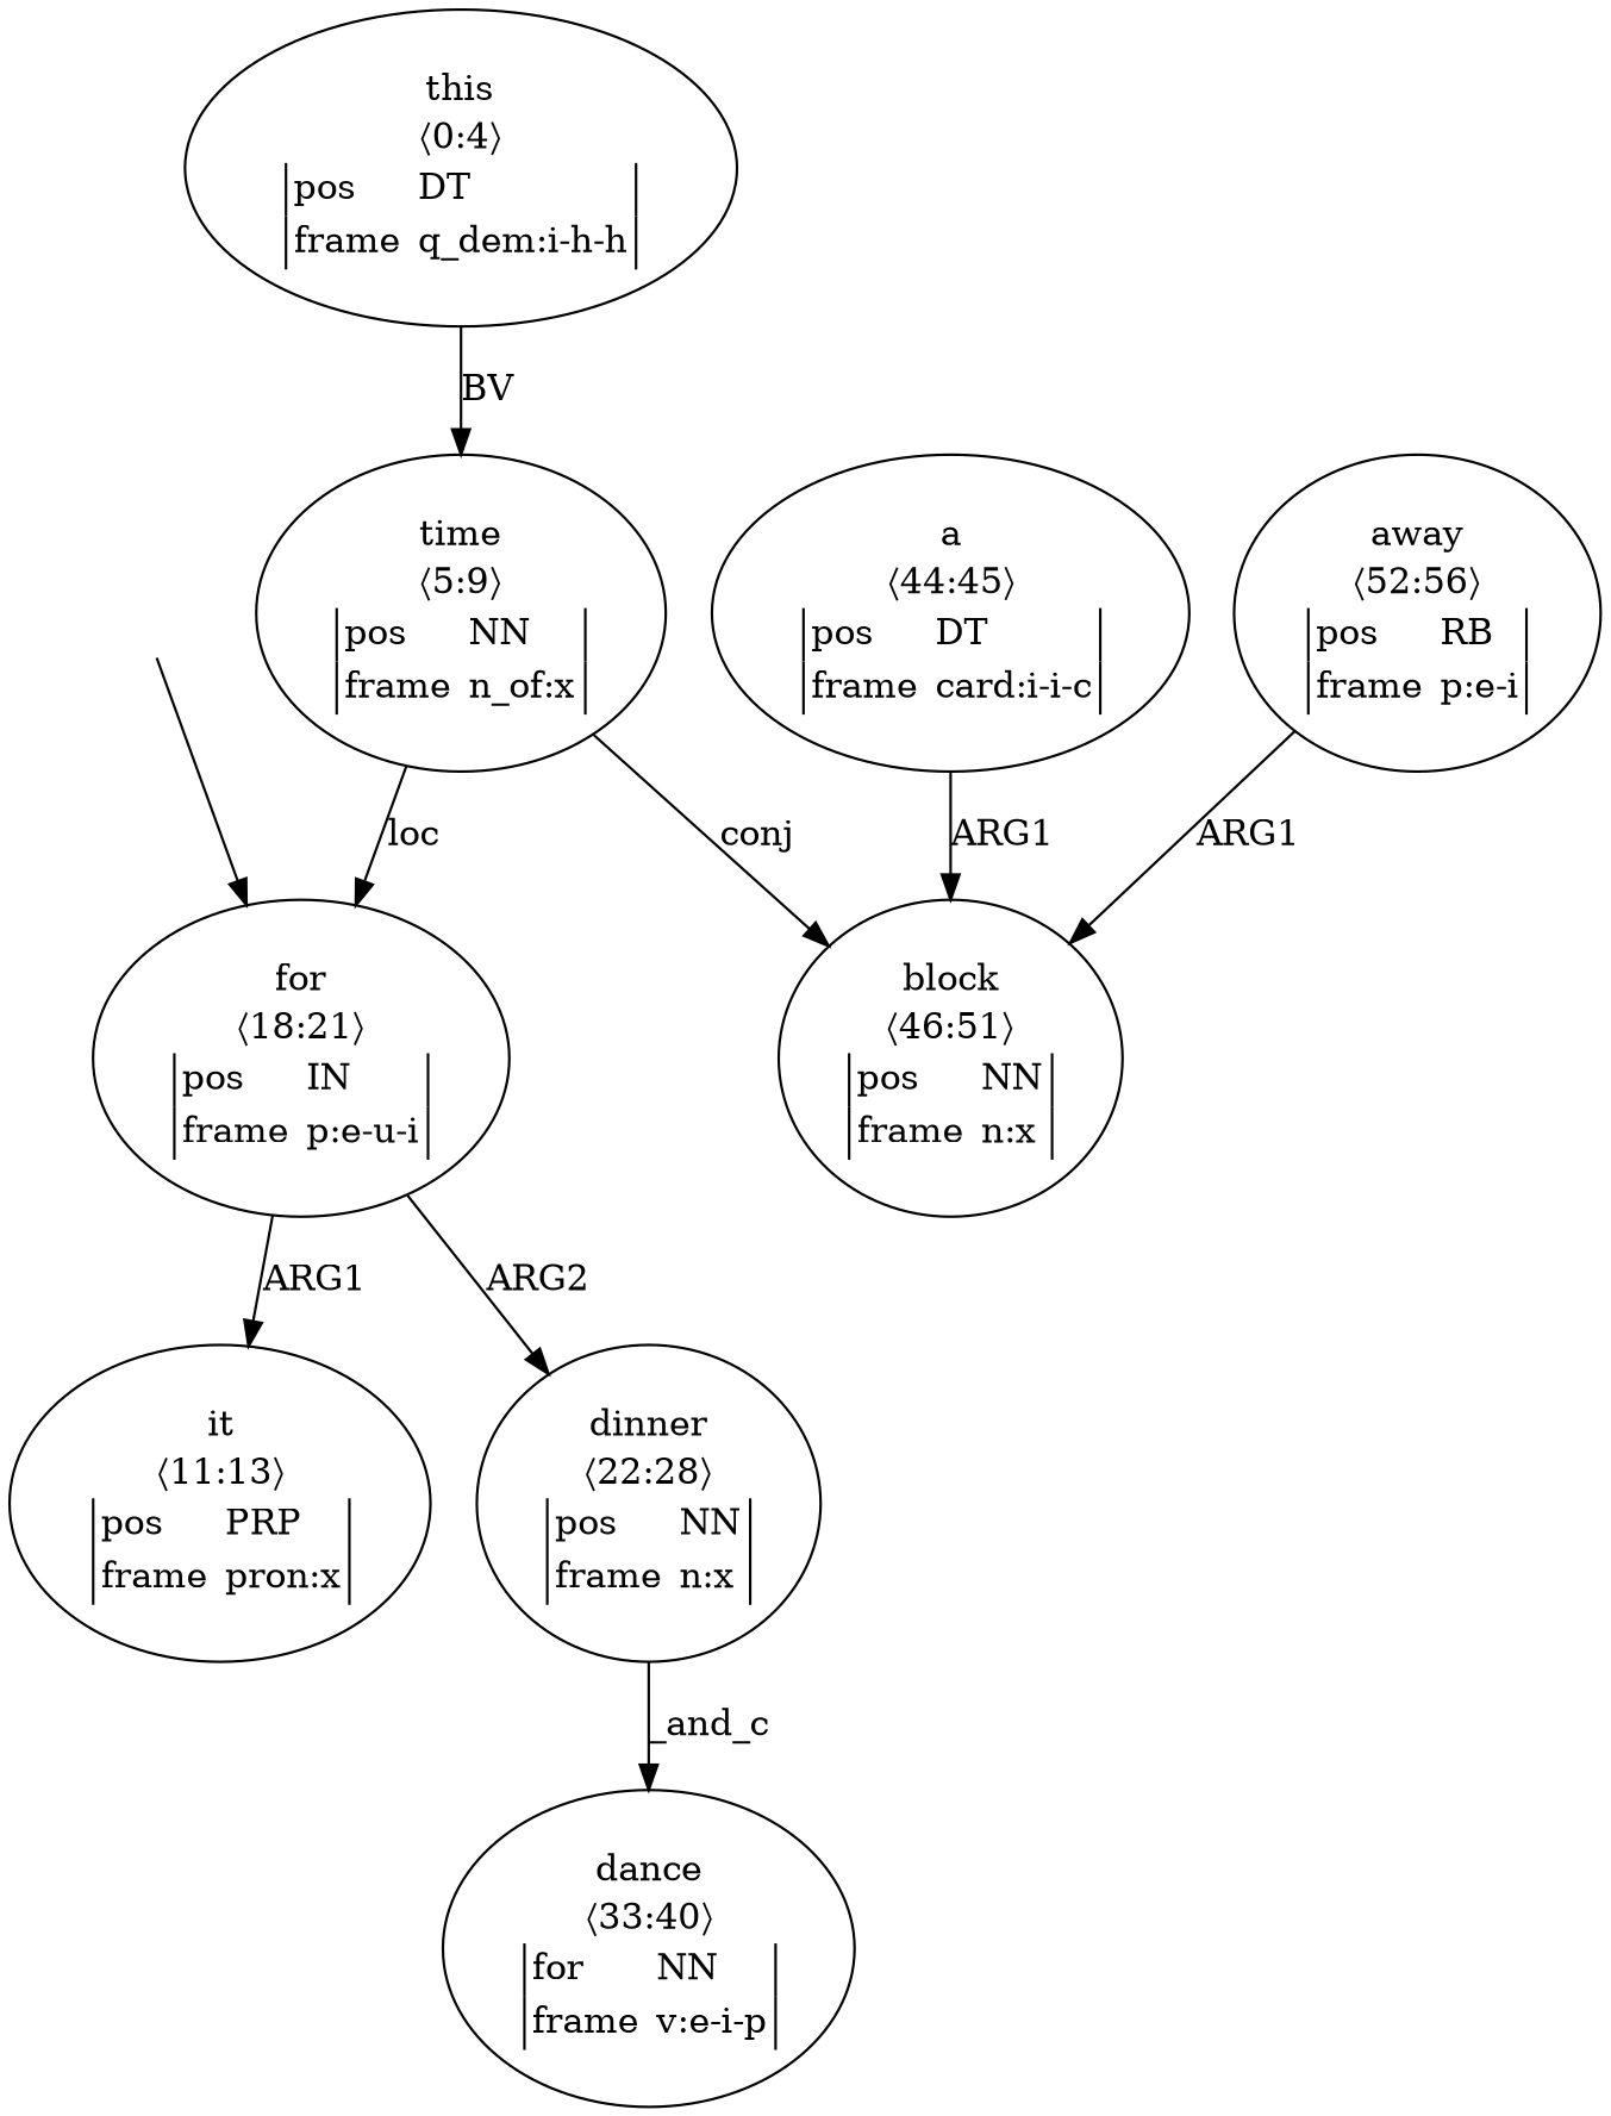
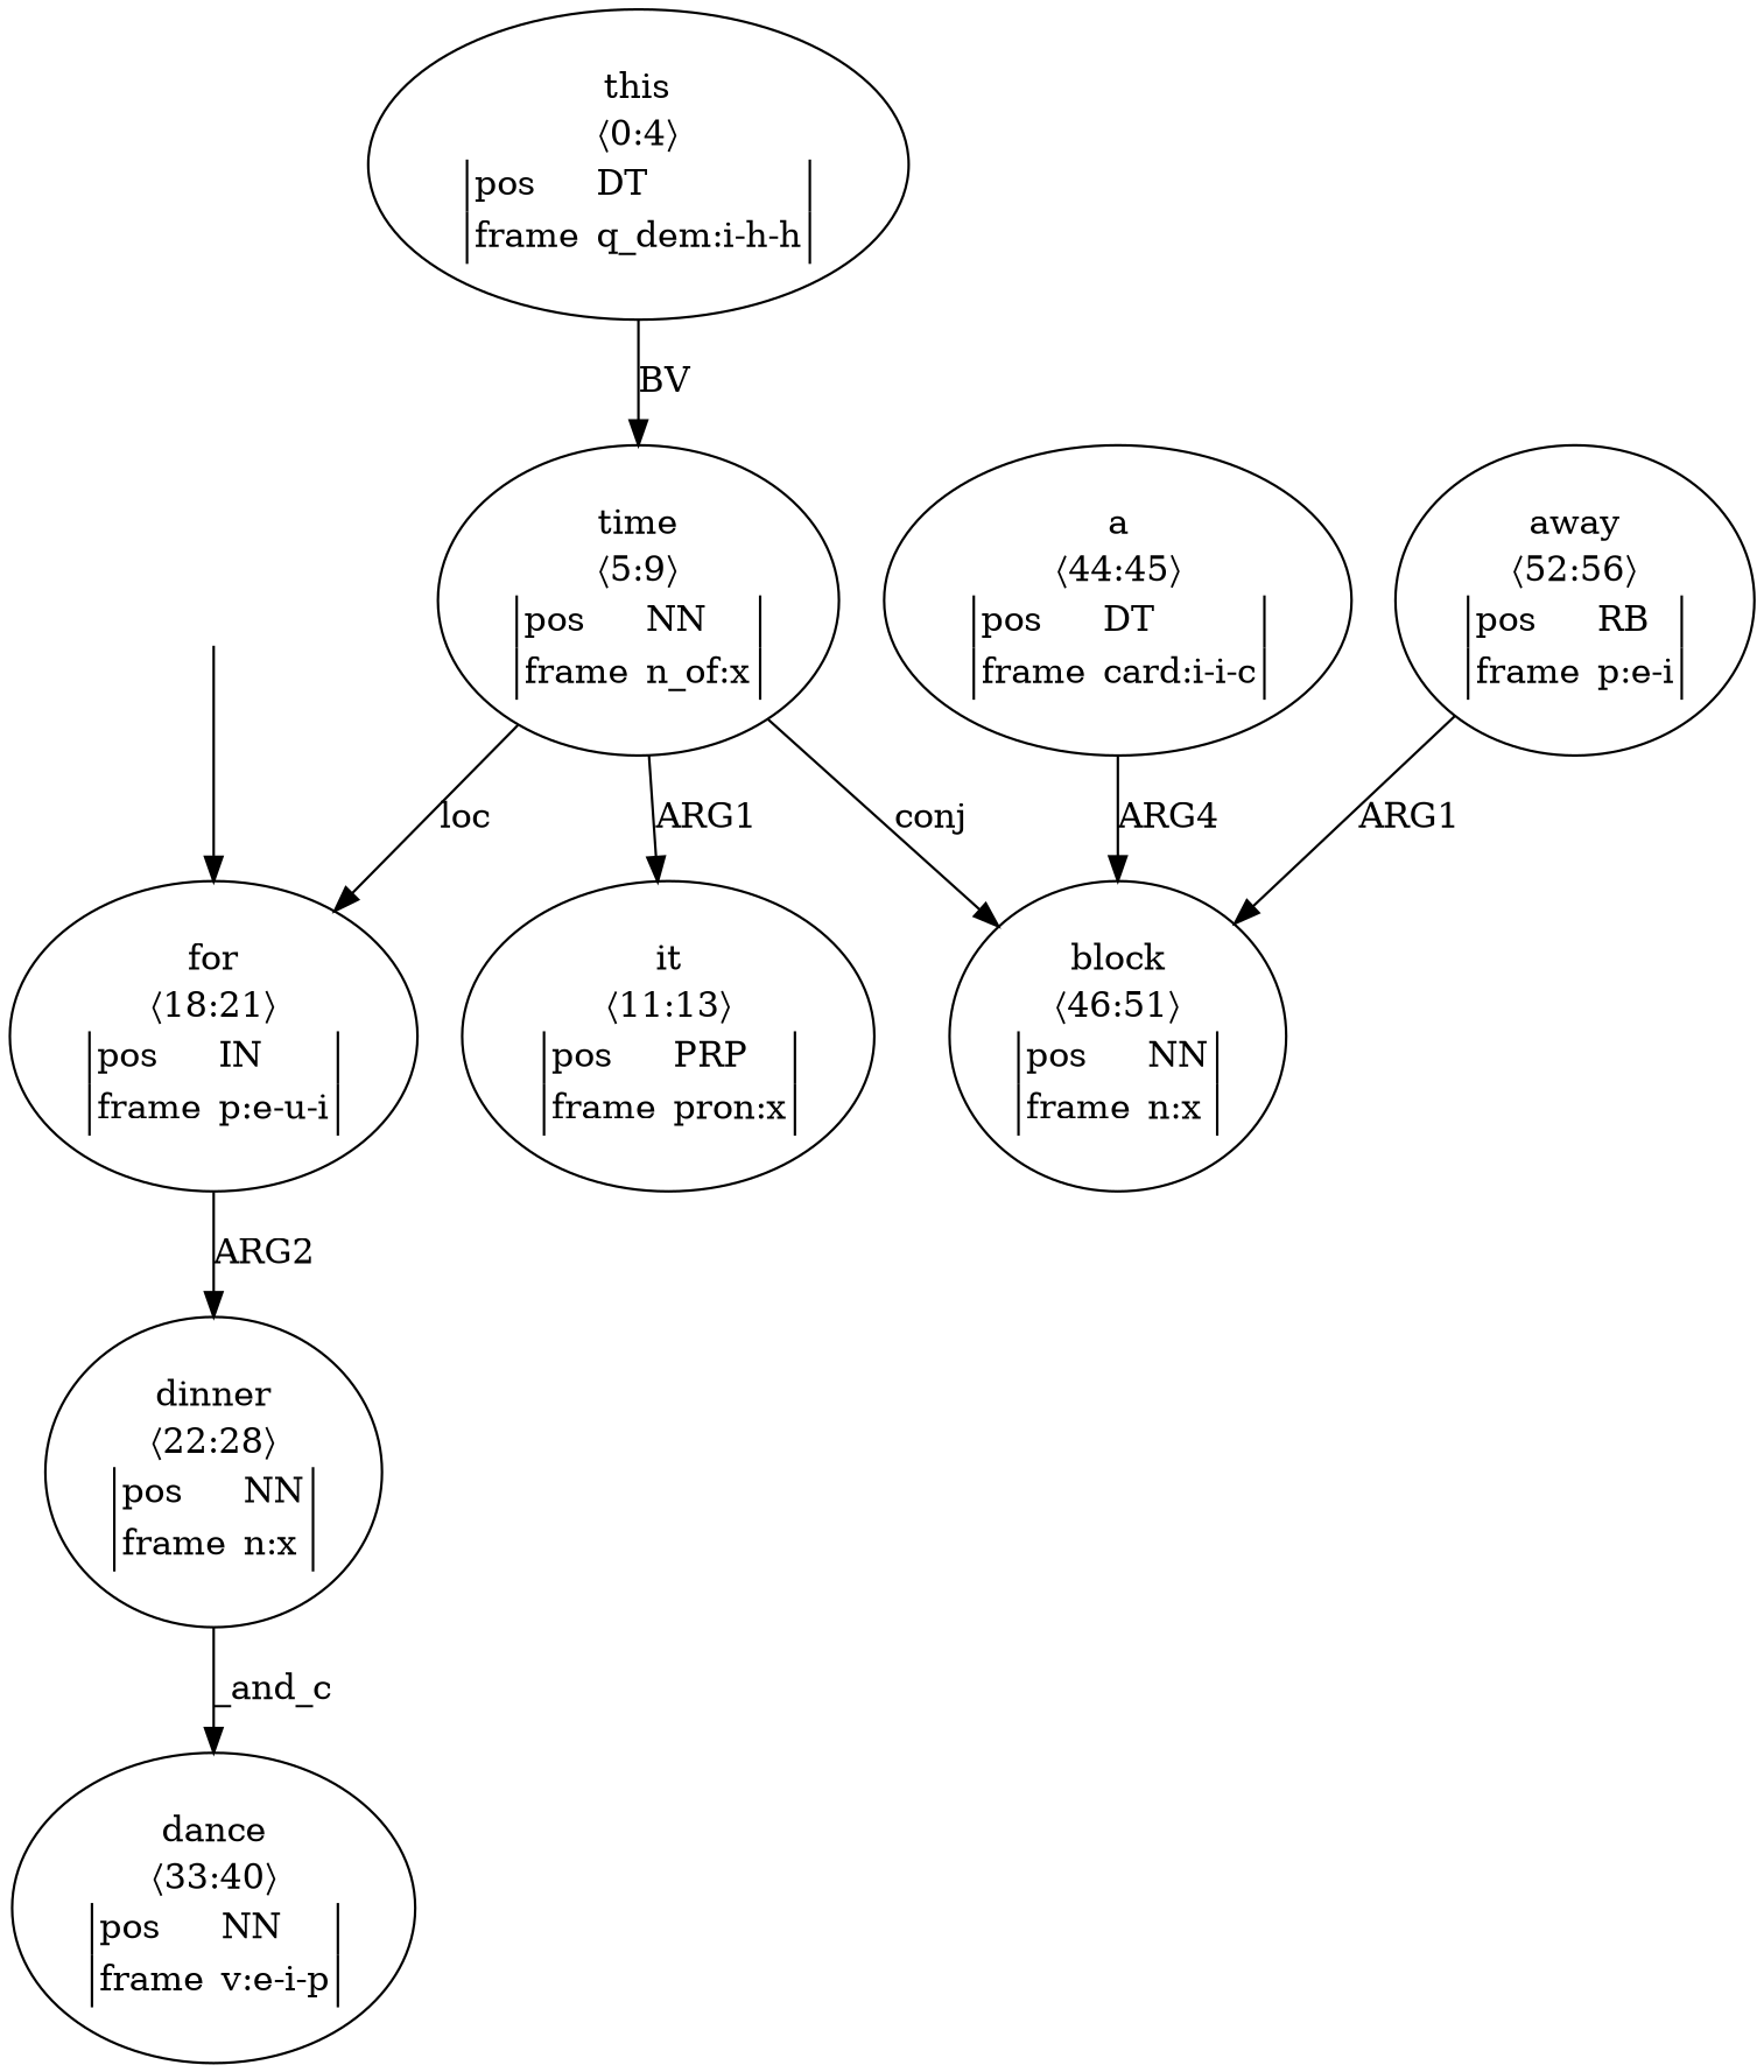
  digraph {
    top [style=invis]
    n2 [label=<<table align="center" border="0" cellspacing="0"><tr><td colspan="2">for</td></tr><tr><td colspan="2">〈18:21〉</td></tr><tr><td sides="l" border="1" align="left">pos</td><td sides="r" border="1" align="left">IN</td></tr><tr><td sides="l" border="1" align="left">frame</td><td sides="r" border="1" align="left">p:e-u-i</td></tr></table>>]
    n3 [label=<<table align="center" border="0" cellspacing="0"><tr><td colspan="2">it</td></tr><tr><td colspan="2">〈11:13〉</td></tr><tr><td sides="l" border="1" align="left">pos</td><td sides="r" border="1" align="left">PRP</td></tr><tr><td sides="l" border="1" align="left">frame</td><td sides="r" border="1" align="left">pron:x</td></tr></table>>]
    n4 [label=<<table align="center" border="0" cellspacing="0"><tr><td colspan="2">dinner</td></tr><tr><td colspan="2">〈22:28〉</td></tr><tr><td sides="l" border="1" align="left">pos</td><td sides="r" border="1" align="left">NN</td></tr><tr><td sides="l" border="1" align="left">frame</td><td sides="r" border="1" align="left">n:x</td></tr></table>>]
-   n5 [label=<<table align="center" border="0" cellspacing="0"><tr><td colspan="2">dance</td></tr><tr><td colspan="2">〈33:40〉</td></tr><tr><td sides="l" border="1" align="left">for</td><td sides="r" border="1" align="left">NN</td></tr><tr><td sides="l" border="1" align="left">frame</td><td sides="r" border="1" align="left">v:e-i-p</td></tr></table>>]
+   n5 [label=<<table align="center" border="0" cellspacing="0"><tr><td colspan="2">dance</td></tr><tr><td colspan="2">〈33:40〉</td></tr><tr><td sides="l" border="1" align="left">pos</td><td sides="r" border="1" align="left">NN</td></tr><tr><td sides="l" border="1" align="left">frame</td><td sides="r" border="1" align="left">v:e-i-p</td></tr></table>>]
    n6 [label=<<table align="center" border="0" cellspacing="0"><tr><td colspan="2">block</td></tr><tr><td colspan="2">〈46:51〉</td></tr><tr><td sides="l" border="1" align="left">pos</td><td sides="r" border="1" align="left">NN</td></tr><tr><td sides="l" border="1" align="left">frame</td><td sides="r" border="1" align="left">n:x</td></tr></table>>]
    n7 [label=<<table align="center" border="0" cellspacing="0"><tr><td colspan="2">this</td></tr><tr><td colspan="2">〈0:4〉</td></tr><tr><td sides="l" border="1" align="left">pos</td><td sides="r" border="1" align="left">DT</td></tr><tr><td sides="l" border="1" align="left">frame</td><td sides="r" border="1" align="left">q_dem:i-h-h</td></tr></table>>]
    n8 [label=<<table align="center" border="0" cellspacing="0"><tr><td colspan="2">time</td></tr><tr><td colspan="2">〈5:9〉</td></tr><tr><td sides="l" border="1" align="left">pos</td><td sides="r" border="1" align="left">NN</td></tr><tr><td sides="l" border="1" align="left">frame</td><td sides="r" border="1" align="left">n_of:x</td></tr></table>>]
    n9 [label=<<table align="center" border="0" cellspacing="0"><tr><td colspan="2">a</td></tr><tr><td colspan="2">〈44:45〉</td></tr><tr><td sides="l" border="1" align="left">pos</td><td sides="r" border="1" align="left">DT</td></tr><tr><td sides="l" border="1" align="left">frame</td><td sides="r" border="1" align="left">card:i-i-c</td></tr></table>>]
    n10 [label=<<table align="center" border="0" cellspacing="0"><tr><td colspan="2">away</td></tr><tr><td colspan="2">〈52:56〉</td></tr><tr><td sides="l" border="1" align="left">pos</td><td sides="r" border="1" align="left">RB</td></tr><tr><td sides="l" border="1" align="left">frame</td><td sides="r" border="1" align="left">p:e-i</td></tr></table>>]
    top -> n2
-   n2 -> n3 [label=ARG1]
+   n8 -> n3 [label=ARG1]
    n2 -> n4 [label=ARG2]
    n4 -> n5 [label=_and_c]
    n7 -> n8 [label=BV]
    n8 -> n2 [label=loc]
    n8 -> n6 [label=conj]
-   n9 -> n6 [label=ARG1]
+   n9 -> n6 [label=ARG4]
    n10 -> n6 [label=ARG1]
  }
